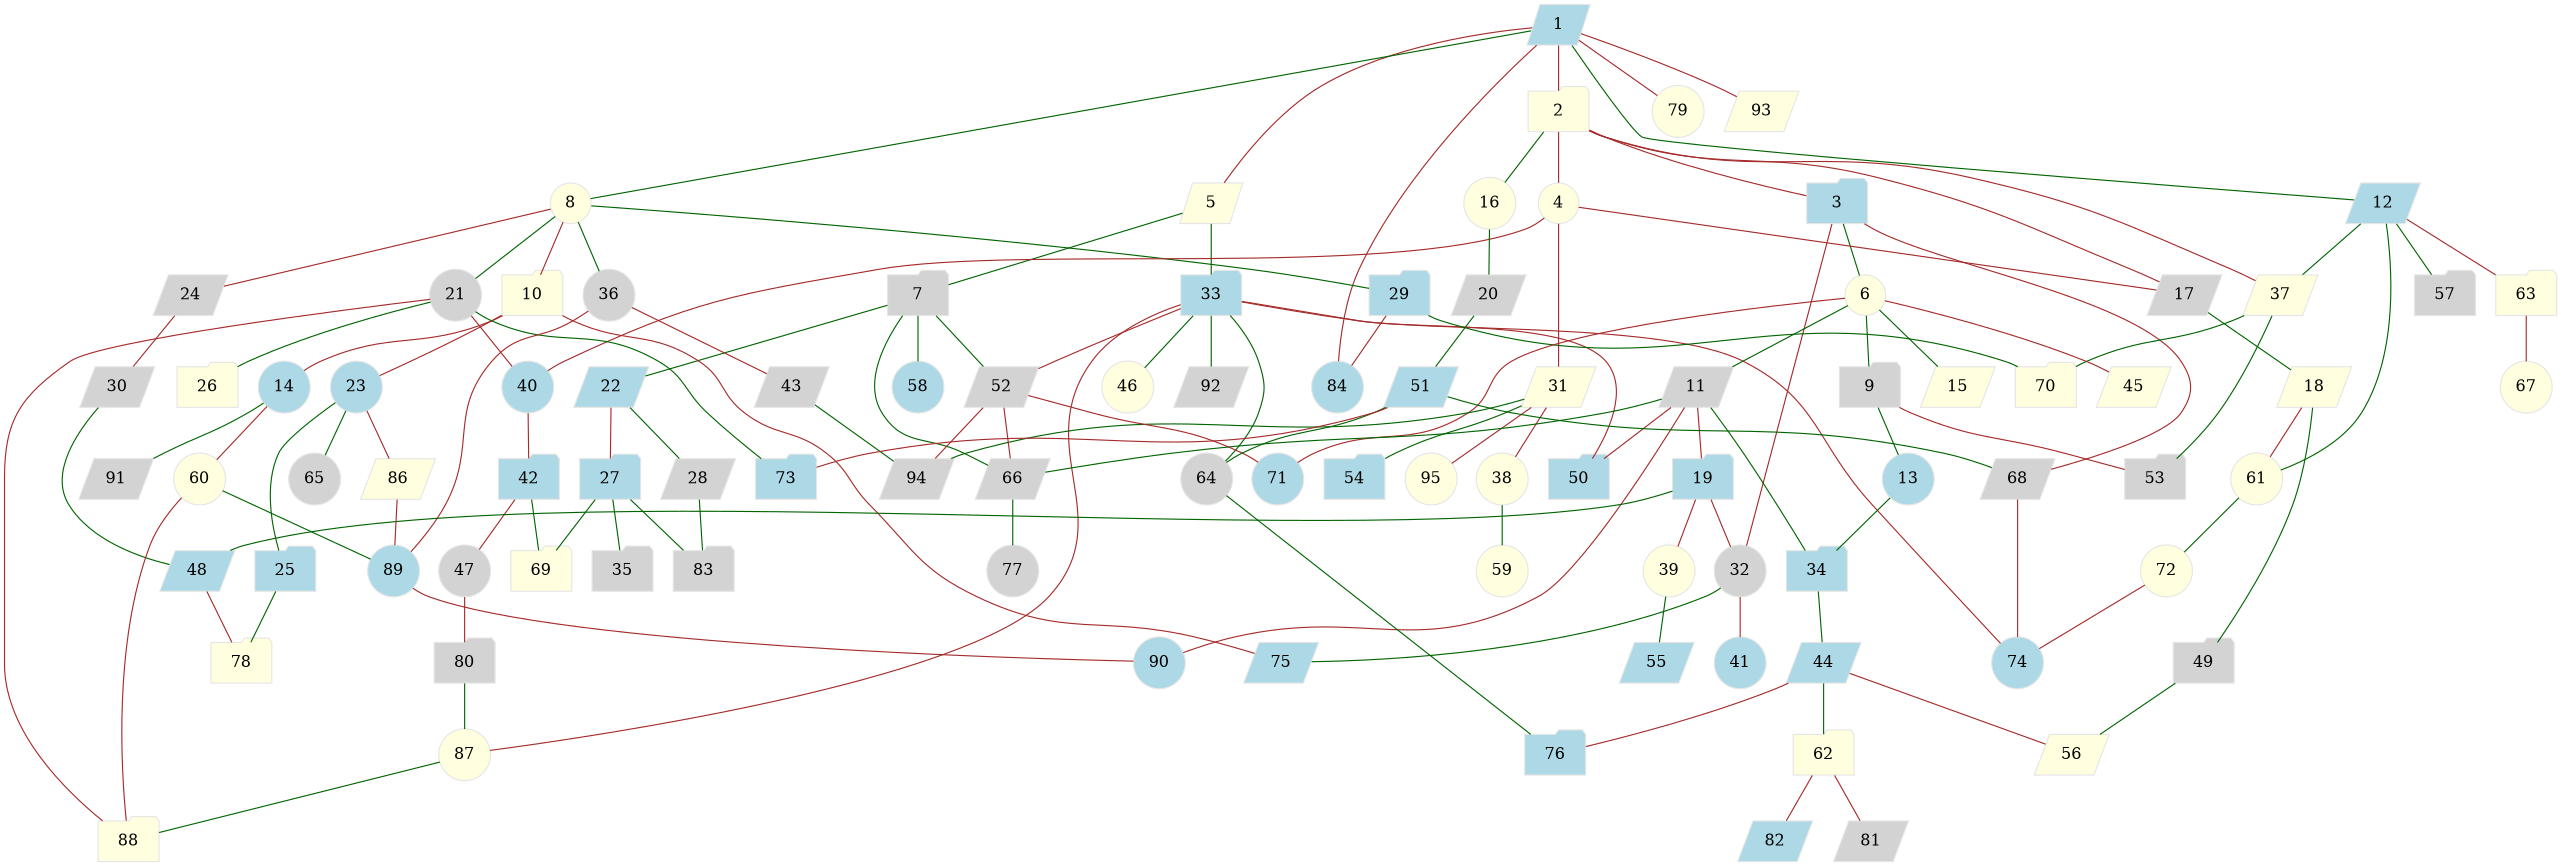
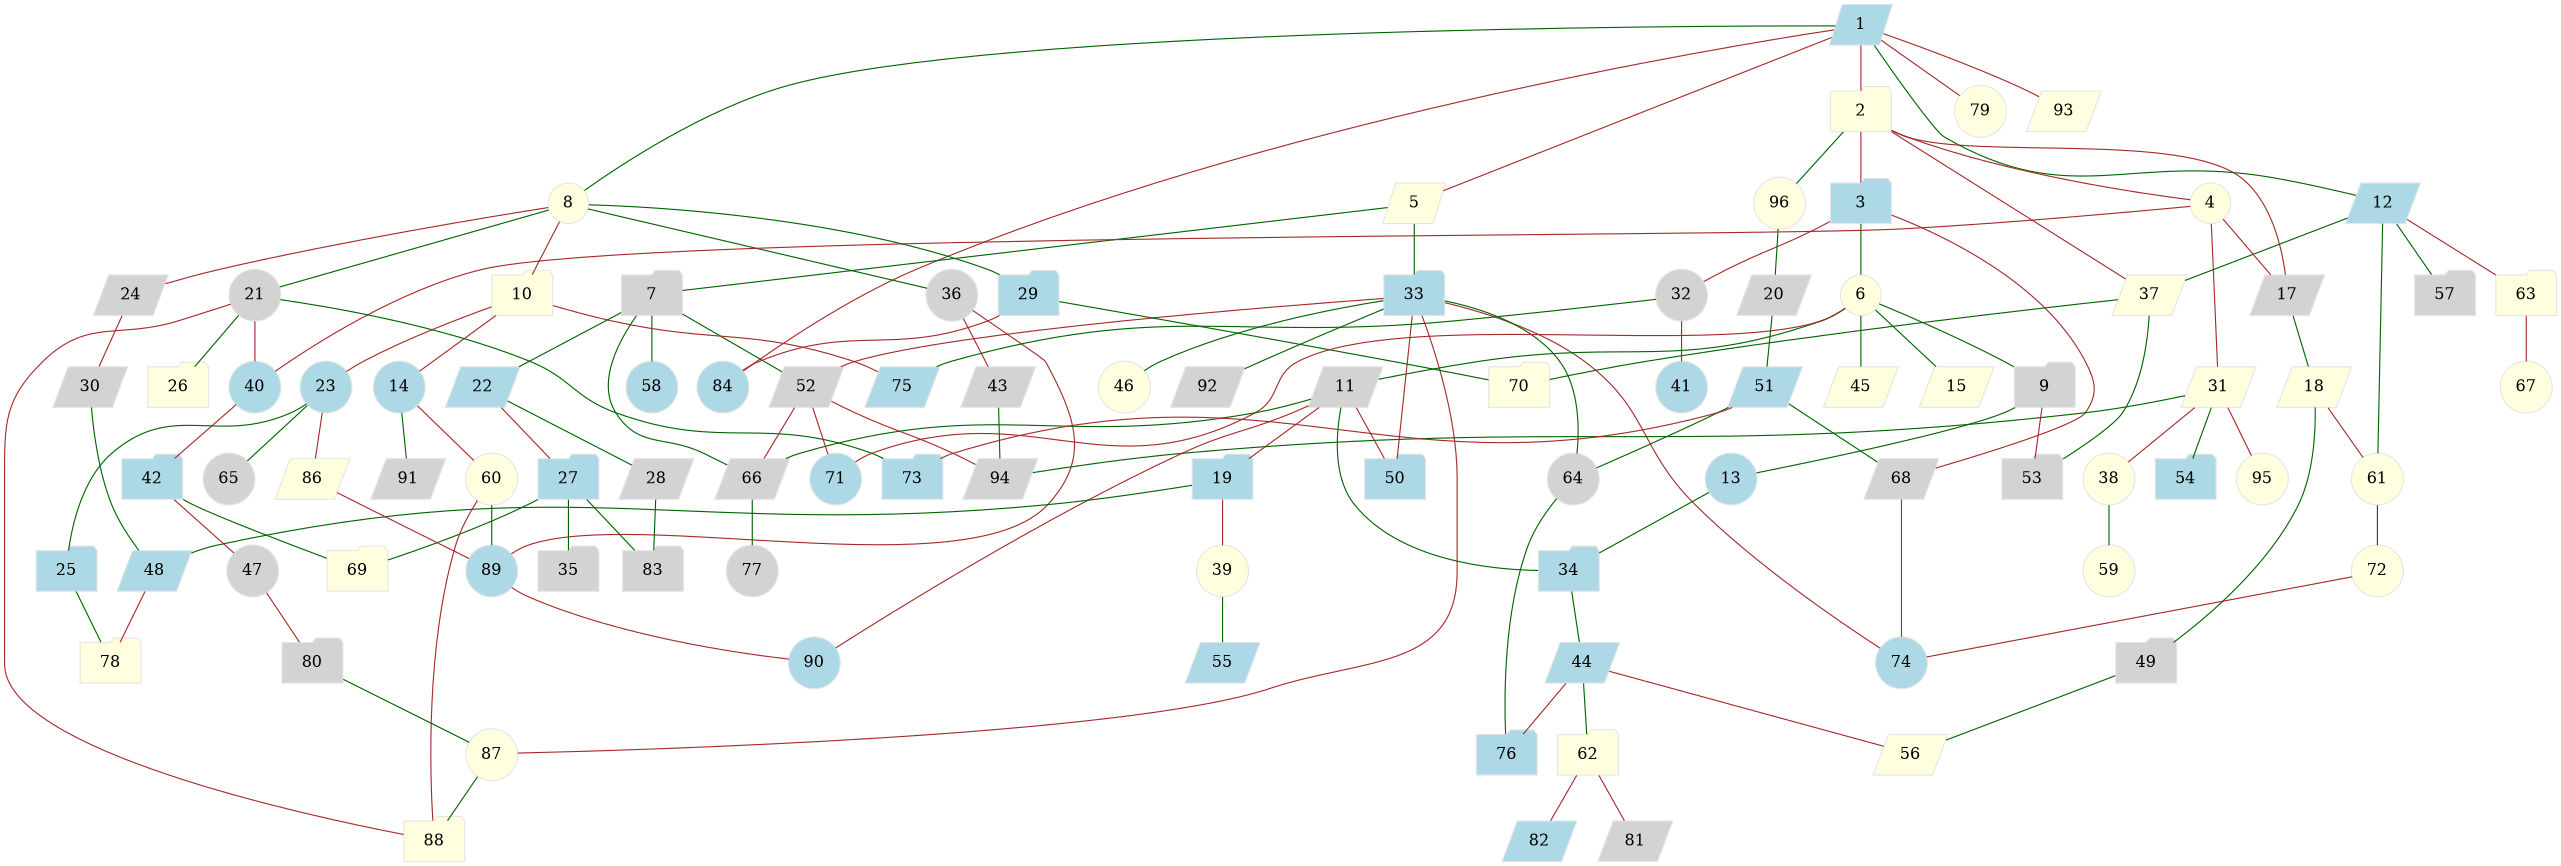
  graph {
    fontname="DejaVu Serif"
    node [color=gray90 fillcolor=lightyellow fontname="DejaVu Serif" shape=circle style=filled]
    edge [color=darkgreen fontname="DejaVu Serif"]
    1 [fillcolor=lightblue shape=parallelogram]
    2 [shape=folder]
    5 [shape=parallelogram]
    8
    12 [fillcolor=lightblue shape=parallelogram]
    79
    84 [fillcolor=lightblue]
    93 [shape=parallelogram]
    3 [fillcolor=lightblue shape=folder]
    4
-   16
+   16 [label=96]
    17 [fillcolor=lightgrey shape=parallelogram]
    37 [shape=parallelogram]
    7 [fillcolor=lightgrey shape=folder]
    33 [fillcolor=lightblue shape=folder]
    10 [shape=folder]
    21 [fillcolor=lightgrey]
    24 [fillcolor=lightgrey shape=parallelogram]
    29 [fillcolor=lightblue shape=folder]
    36 [fillcolor=lightgrey]
    57 [fillcolor=lightgrey shape=folder]
    61
    63 [shape=folder]
    6
    32 [fillcolor=lightgrey]
    68 [fillcolor=lightgrey shape=parallelogram]
    31 [shape=parallelogram]
    40 [fillcolor=lightblue]
    20 [fillcolor=lightgrey shape=parallelogram]
    18 [shape=parallelogram]
    53 [fillcolor=lightgrey shape=folder]
    70 [shape=folder]
    9 [fillcolor=lightgrey shape=folder]
    11 [fillcolor=lightgrey shape=parallelogram]
    15 [shape=parallelogram]
    45 [shape=parallelogram]
    71 [fillcolor=lightblue]
    75 [fillcolor=lightblue shape=parallelogram]
    41 [fillcolor=lightblue]
    74 [fillcolor=lightblue]
    38
    54 [fillcolor=lightblue shape=folder]
    n43 [label=95]
    94 [fillcolor=lightgrey shape=parallelogram]
    42 [fillcolor=lightblue shape=folder]
    22 [fillcolor=lightblue shape=parallelogram]
    52 [fillcolor=lightgrey shape=parallelogram]
    58 [fillcolor=lightblue]
    66 [fillcolor=lightgrey shape=parallelogram]
    50 [fillcolor=lightblue shape=folder]
    46
    64 [fillcolor=lightgrey]
    87
    92 [fillcolor=lightgrey shape=parallelogram]
    13 [fillcolor=lightblue]
    19 [fillcolor=lightblue shape=folder]
    34 [fillcolor=lightblue shape=folder]
    90 [fillcolor=lightblue]
    27 [fillcolor=lightblue shape=folder]
    28 [fillcolor=lightgrey shape=parallelogram]
    77 [fillcolor=lightgrey]
    14 [fillcolor=lightblue]
    23 [fillcolor=lightblue]
    26 [shape=folder]
    73 [fillcolor=lightblue shape=folder]
    88 [shape=folder]
    30 [fillcolor=lightgrey shape=parallelogram]
    43 [fillcolor=lightgrey shape=parallelogram]
    89 [fillcolor=lightblue]
    60
    91 [fillcolor=lightgrey shape=parallelogram]
    25 [fillcolor=lightblue shape=folder]
    65 [fillcolor=lightgrey]
    86 [shape=parallelogram]
    39
    48 [fillcolor=lightblue shape=parallelogram]
    44 [fillcolor=lightblue shape=parallelogram]
    72
    67
    51 [fillcolor=lightblue shape=parallelogram]
    49 [fillcolor=lightgrey shape=folder]
    56 [shape=parallelogram]
    55 [fillcolor=lightblue shape=parallelogram]
    78 [shape=folder]
    35 [fillcolor=lightgrey shape=folder]
    69 [shape=folder]
    83 [fillcolor=lightgrey shape=folder]
    59
    76 [fillcolor=lightblue shape=folder]
    62 [shape=folder]
    47 [fillcolor=lightgrey]
    80 [fillcolor=lightgrey shape=folder]
    81 [fillcolor=lightgrey shape=parallelogram]
    82 [fillcolor=lightblue shape=parallelogram]
    1 -- 2 [color=brown]
    1 -- 5 [color=brown]
    1 -- 8
    1 -- 12
    1 -- 79 [color=brown]
    1 -- 84 [color=brown]
    1 -- 93 [color=brown]
    2 -- 3 [color=brown]
    2 -- 4 [color=brown]
    2 -- 16
    2 -- 17 [color=brown]
    2 -- 37 [color=brown]
    5 -- 7
    5 -- 33
    8 -- 10 [color=brown]
    8 -- 21
    8 -- 24 [color=brown]
    8 -- 29
    8 -- 36
    12 -- 37
    12 -- 57
    12 -- 61
    12 -- 63 [color=brown]
    3 -- 6
    3 -- 32 [color=brown]
    3 -- 68 [color=brown]
    4 -- 17 [color=brown]
    4 -- 31 [color=brown]
    4 -- 40 [color=brown]
    16 -- 20
    17 -- 18
    37 -- 53
    37 -- 70
    7 -- 22
    7 -- 52
    7 -- 58
    7 -- 66
    33 -- 74 [color=brown]
    33 -- 52 [color=brown]
    33 -- 50 [color=brown]
    33 -- 46
    33 -- 64
    33 -- 87 [color=brown]
    33 -- 92
    10 -- 75 [color=brown]
    10 -- 14 [color=brown]
    10 -- 23 [color=brown]
    21 -- 40 [color=brown]
    21 -- 26
    21 -- 73
    21 -- 88 [color=brown]
    24 -- 30 [color=brown]
    29 -- 84 [color=brown]
    29 -- 70
    36 -- 43 [color=brown]
    36 -- 89 [color=brown]
    61 -- 72
    63 -- 67 [color=brown]
    6 -- 9
    6 -- 11
    6 -- 15
-   6 -- 45 [color=brown]
+   6 -- 45
    6 -- 71 [color=brown]
    32 -- 75
    32 -- 41 [color=brown]
    68 -- 74 [color=brown]
    31 -- 38 [color=brown]
    31 -- 54
    31 -- n43 [color=brown]
    31 -- 94
    40 -- 42 [color=brown]
    20 -- 51
    18 -- 61 [color=brown]
    18 -- 49
    9 -- 53 [color=brown]
    9 -- 13
    11 -- 66
    11 -- 50 [color=brown]
    11 -- 19 [color=brown]
    11 -- 34
    11 -- 90 [color=brown]
    38 -- 59
    42 -- 69
    42 -- 47 [color=brown]
    22 -- 27 [color=brown]
    22 -- 28
    52 -- 71 [color=brown]
    52 -- 94 [color=brown]
    52 -- 66 [color=brown]
    66 -- 77
    64 -- 76
    87 -- 88
    13 -- 34
-   19 -- 32 [color=brown]
    19 -- 39 [color=brown]
    19 -- 48
    34 -- 44
    27 -- 35
    27 -- 69
    27 -- 83
    28 -- 83
    14 -- 60 [color=brown]
    14 -- 91
    23 -- 25
    23 -- 65
    23 -- 86 [color=brown]
    30 -- 48
    43 -- 94
    89 -- 90 [color=brown]
    60 -- 88 [color=brown]
    60 -- 89
    25 -- 78
    86 -- 89 [color=brown]
    39 -- 55
    48 -- 78 [color=brown]
    44 -- 56 [color=brown]
    44 -- 76 [color=brown]
    44 -- 62
    72 -- 74 [color=brown]
    51 -- 68
    51 -- 64
    51 -- 73 [color=brown]
    49 -- 56
    62 -- 81 [color=brown]
    62 -- 82 [color=brown]
    47 -- 80 [color=brown]
    80 -- 87
  }
